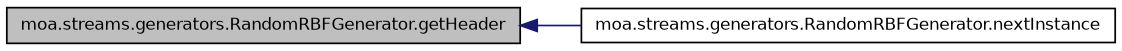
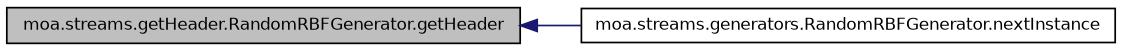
  digraph {
    rankdir=LR
    node [color=black fontname=Helvetica fontsize=10 shape=record style=filled]
-   n1 [fillcolor=grey75 fontcolor=black height=0.2 label="moa.streams.generators.RandomRBFGenerator.getHeader" width=0.4]
+   n1 [fillcolor=grey75 fontcolor=black height=0.2 label="moa.streams.getHeader.RandomRBFGenerator.getHeader" width=0.4]
    n2 [fillcolor=white height=0.2 label="moa.streams.generators.RandomRBFGenerator.nextInstance" width=0.4]
    n1 -> n2 [color=midnightblue dir=back fontname=Helvetica fontsize=10 labelfontname=Helvetica labelfontsize=10 style=solid]
  }
